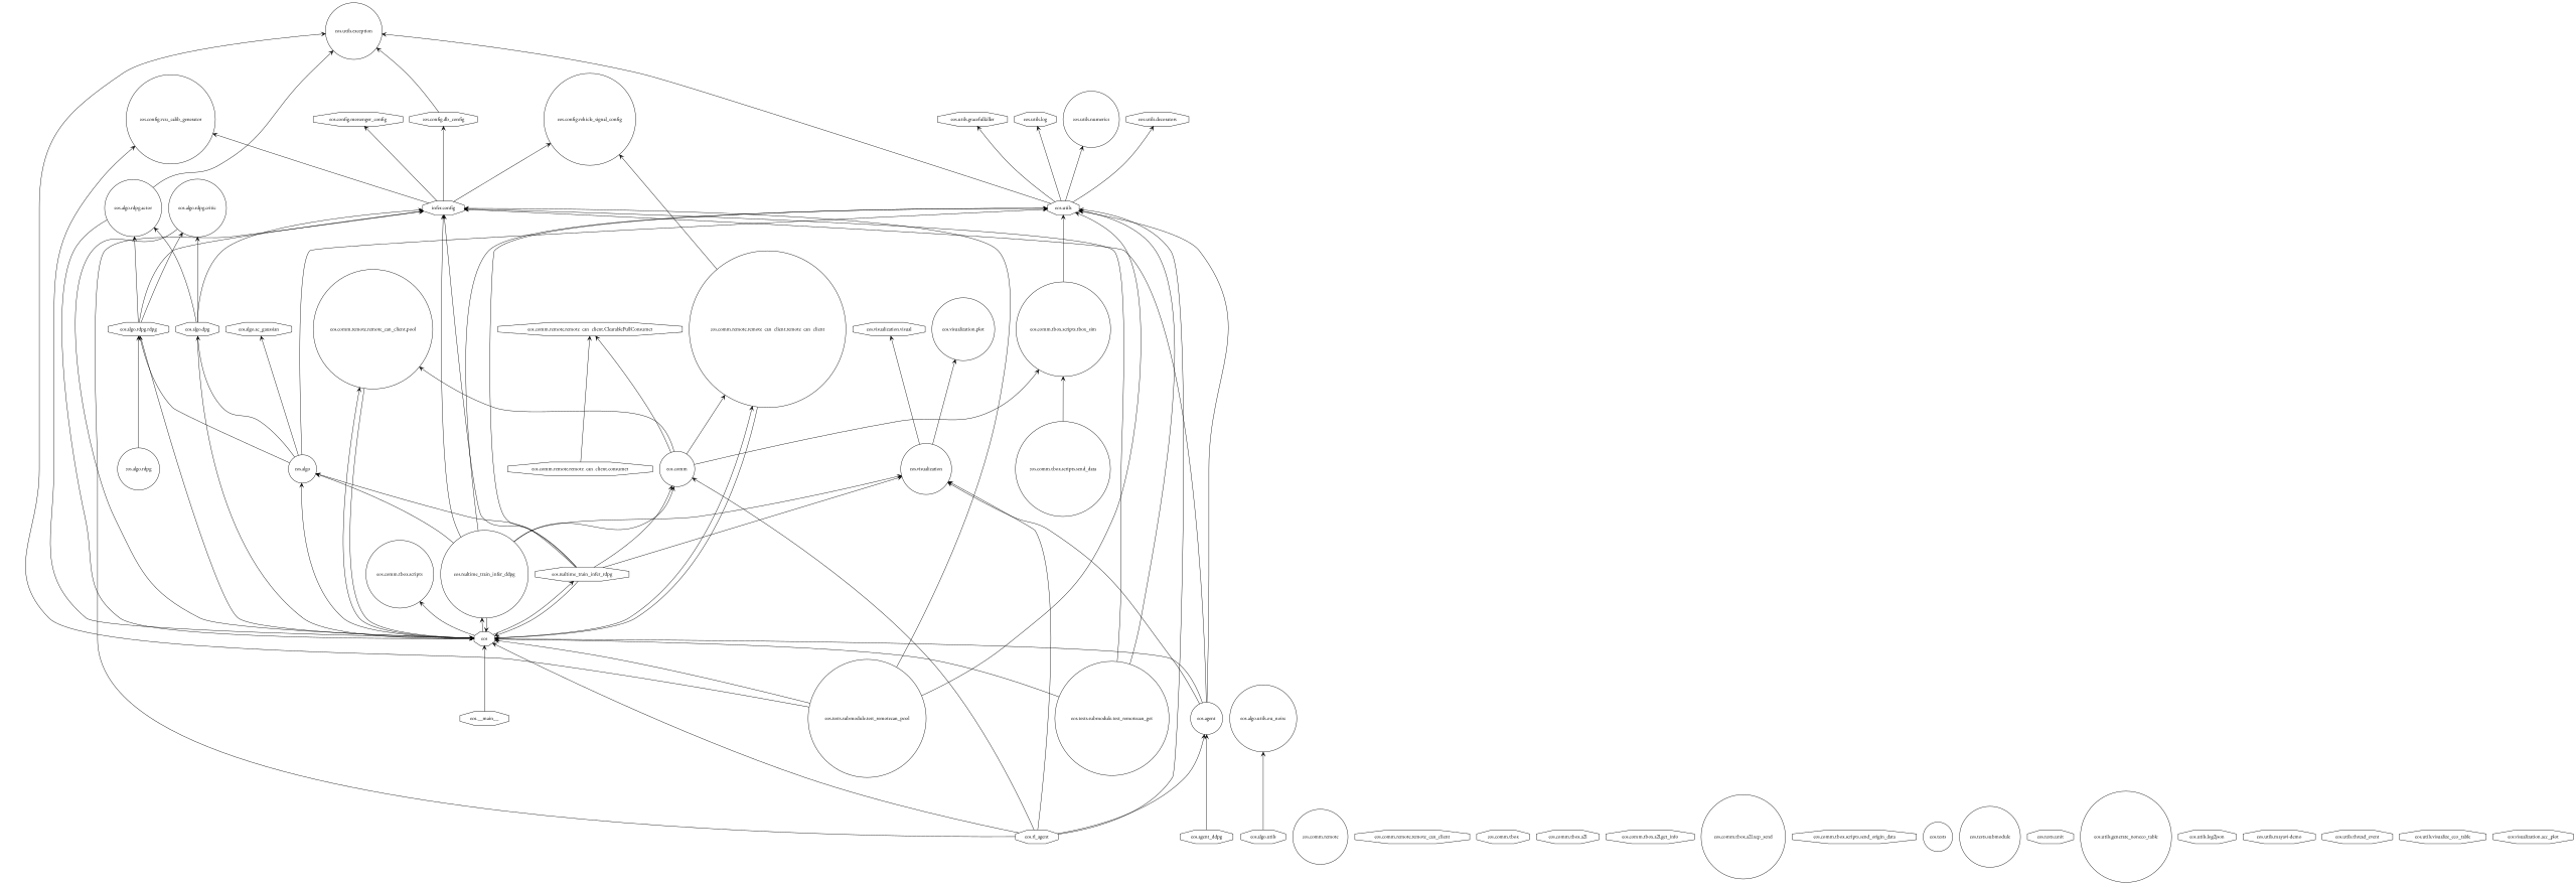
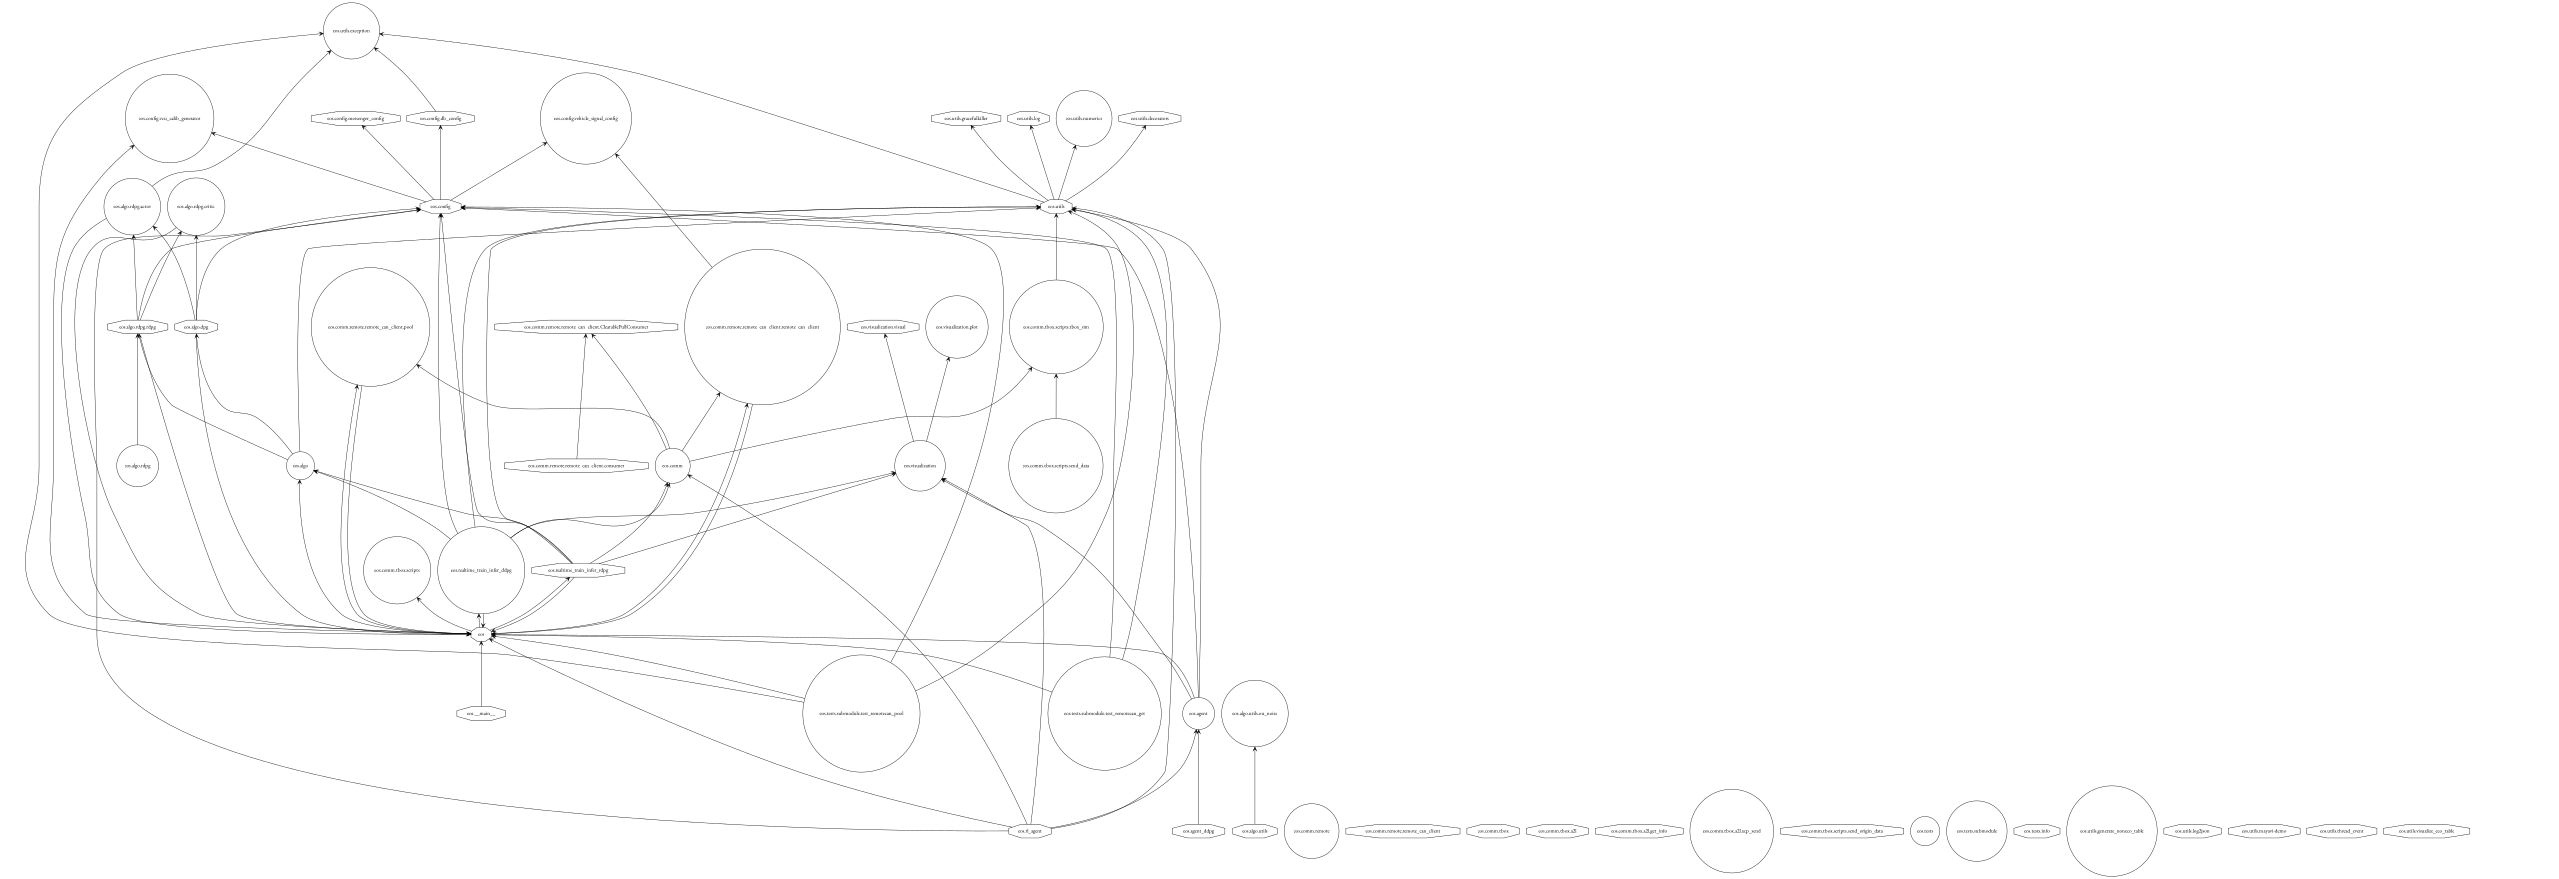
  digraph {
    fontname="EB Garamond"
    rankdir=BT
    node [color=black fontname="EB Garamond" shape=octagon style=solid]
    edge [arrowhead=open arrowtail=none fontname="EB Garamond"]
    n1 [label=eos]
    n2 [label="eos.algo" shape=circle]
    n3 [label="eos.comm.remote.remote_can_client.pool" shape=circle]
    n4 [label="eos.comm.remote.remote_can_client.remote_can_client" shape=circle]
    n5 [label="eos.comm.tbox.scripts" shape=circle]
    n6 [label="eos.config.vcu_calib_generator" shape=circle]
    n7 [label="eos.realtime_train_infer_ddpg" shape=circle]
    n8 [label="eos.realtime_train_infer_rdpg"]
    n9 [label="eos.utils"]
-   n10 [label="eos.algo.ac_gaussian"]
    n11 [label="eos.algo.dpg"]
    n12 [label="eos.algo.rdpg.rdpg"]
    n13 [label="eos.config.vehicle_signal_config" shape=circle]
    n14 [label="eos.comm" shape=circle]
-   n15 [label="infer.config"]
+   n15 [label="eos.config"]
    n16 [label="eos.visualization" shape=circle]
    n17 [label="eos.__main__"]
    n18 [label="eos.agent" shape=circle]
    n19 [label="eos.comm.remote.remote_can_client.ClearablePullConsumer"]
    n20 [label="eos.comm.tbox.scripts.tbox_sim" shape=circle]
    n21 [label="eos.config.db_config"]
    n22 [label="eos.config.messenger_config"]
    n23 [label="eos.utils.exception" shape=circle]
    n24 [label="eos.utils.decorators"]
    n25 [label="eos.utils.gracefulkiller"]
    n26 [label="eos.utils.log"]
    n27 [label="eos.utils.numerics" shape=circle]
    n28 [label="eos.visualization.plot" shape=circle]
    n29 [label="eos.visualization.visual"]
    n30 [label="eos.agent_ddpg"]
    n31 [label="eos.algo.rdpg.actor" shape=circle]
    n32 [label="eos.algo.rdpg.critic" shape=circle]
    n33 [label="eos.algo.rdpg" shape=circle]
    n34 [label="eos.algo.utils"]
    n35 [label="eos.algo.utils.ou_noise" shape=circle]
    n36 [label="eos.comm.remote" shape=circle]
    n37 [label="eos.comm.remote.remote_can_client"]
    n38 [label="eos.comm.remote.remote_can_client.consumer"]
    n39 [label="eos.comm.tbox"]
    n40 [label="eos.comm.tbox.a2l"]
    n41 [label="eos.comm.tbox.a2l.get_info"]
    n42 [label="eos.comm.tbox.a2l.xcp_send" shape=circle]
    n43 [label="eos.comm.tbox.scripts.send_data" shape=circle]
    n44 [label="eos.comm.tbox.scripts.send_origin_data"]
    n45 [label="eos.rl_agent"]
    n46 [label="eos.tests" shape=circle]
    n47 [label="eos.tests.submodule" shape=circle]
    n48 [label="eos.tests.submodule.test_remotecan_get" shape=circle]
    n49 [label="eos.tests.submodule.test_remotecan_pool" shape=circle]
-   n50 [label="eos.tests.unit"]
+   n50 [label="eos.tests.info"]
    n51 [label="eos.utils.generate_noneco_table" shape=circle]
    n52 [label="eos.utils.log2json"]
    n53 [label="eos.utils.mayavi-demo"]
    n54 [label="eos.utils.thread_event"]
    n55 [label="eos.utils.visualize_eco_table"]
-   n56 [label="eos.visualization.acc_plot"]
    n1 -> n2
    n1 -> n3
    n1 -> n4
    n1 -> n5
    n1 -> n6
    n1 -> n7
    n1 -> n8
    n2 -> n9
-   n2 -> n10
    n2 -> n11
    n2 -> n12
    n3 -> n1
    n4 -> n1
    n4 -> n13
    n7 -> n1
    n7 -> n2
    n7 -> n9
    n7 -> n14
    n7 -> n15
    n7 -> n16
    n8 -> n1
    n8 -> n2
    n8 -> n9
    n8 -> n14
    n8 -> n15
    n8 -> n16
    n9 -> n23
    n9 -> n24
    n9 -> n25
    n9 -> n26
    n9 -> n27
    n11 -> n1
    n11 -> n15
    n11 -> n31
    n11 -> n32
    n12 -> n1
    n12 -> n15
    n12 -> n31
    n12 -> n32
    n14 -> n3
    n14 -> n4
    n14 -> n19
    n14 -> n20
    n15 -> n6
    n15 -> n13
    n15 -> n21
    n15 -> n22
    n16 -> n28
    n16 -> n29
    n17 -> n1
    n18 -> n1
    n18 -> n9
    n18 -> n15
    n18 -> n16
    n20 -> n9
    n21 -> n23
    n30 -> n18
    n31 -> n1
    n31 -> n23
    n32 -> n1
    n33 -> n12
    n34 -> n35
    n38 -> n19
    n43 -> n20
    n45 -> n1
    n45 -> n9
    n45 -> n14
    n45 -> n15
    n45 -> n16
    n45 -> n18
    n48 -> n1
    n48 -> n9
    n48 -> n15
    n49 -> n1
    n49 -> n9
    n49 -> n15
    n49 -> n23
  }
